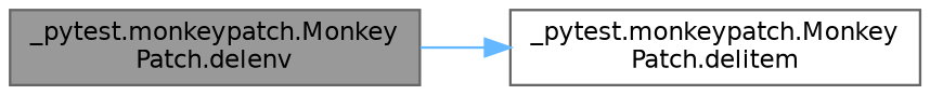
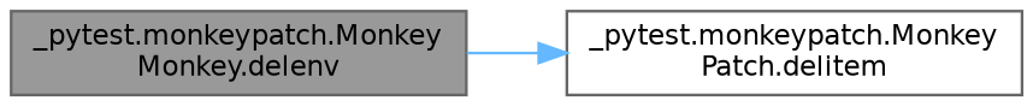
  digraph {
    rankdir=LR
    node [fontname=Helvetica fontsize=10 shape=box style=filled]
-   n1 [color=gray40 fillcolor=grey60 fontcolor=black height=0.2 label="_pytest.monkeypatch.Monkey\lPatch.delenv" width=0.4]
+   n1 [color=gray40 fillcolor=grey60 fontcolor=black height=0.2 label="_pytest.monkeypatch.Monkey\lMonkey.delenv" width=0.4]
    n2 [color=grey40 fillcolor=white height=0.2 label="_pytest.monkeypatch.Monkey\lPatch.delitem" width=0.4]
    n1 -> n2 [color=steelblue1 fontname=Helvetica fontsize=10 labelfontname=Helvetica labelfontsize=10 style=solid]
  }
